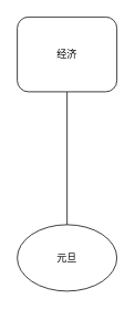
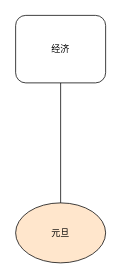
  <mxCell id="0" />
  <mxCell id="1" parent="0" />
  <mxCell id="2" style="edgeStyle=orthogonalEdgeStyle;rounded=0;orthogonalLoop=1;jettySize=auto;html=1;exitX=0.5;exitY=1;exitDx=0;exitDy=0;entryX=0.5;entryY=0;entryDx=0;entryDy=0;endArrow=none;" edge="1" parent="1" source="3" target="4"><mxGeometry relative="1" as="geometry" /></mxCell>
  <mxCell id="3" value="经济" style="rounded=1;whiteSpace=wrap;html=1;" vertex="1" parent="1"><mxGeometry x="20" y="20" width="120" height="90" as="geometry" /></mxCell>
- <mxCell id="4" value="元旦" style="ellipse;whiteSpace=wrap;html=1;" vertex="1" parent="1"><mxGeometry x="20" y="270" width="120" height="80" as="geometry" /></mxCell>
+ <mxCell id="4" value="元旦" style="ellipse;whiteSpace=wrap;html=1;fillColor=#ffe6cc;" vertex="1" parent="1"><mxGeometry x="20" y="270" width="120" height="80" as="geometry" /></mxCell>
